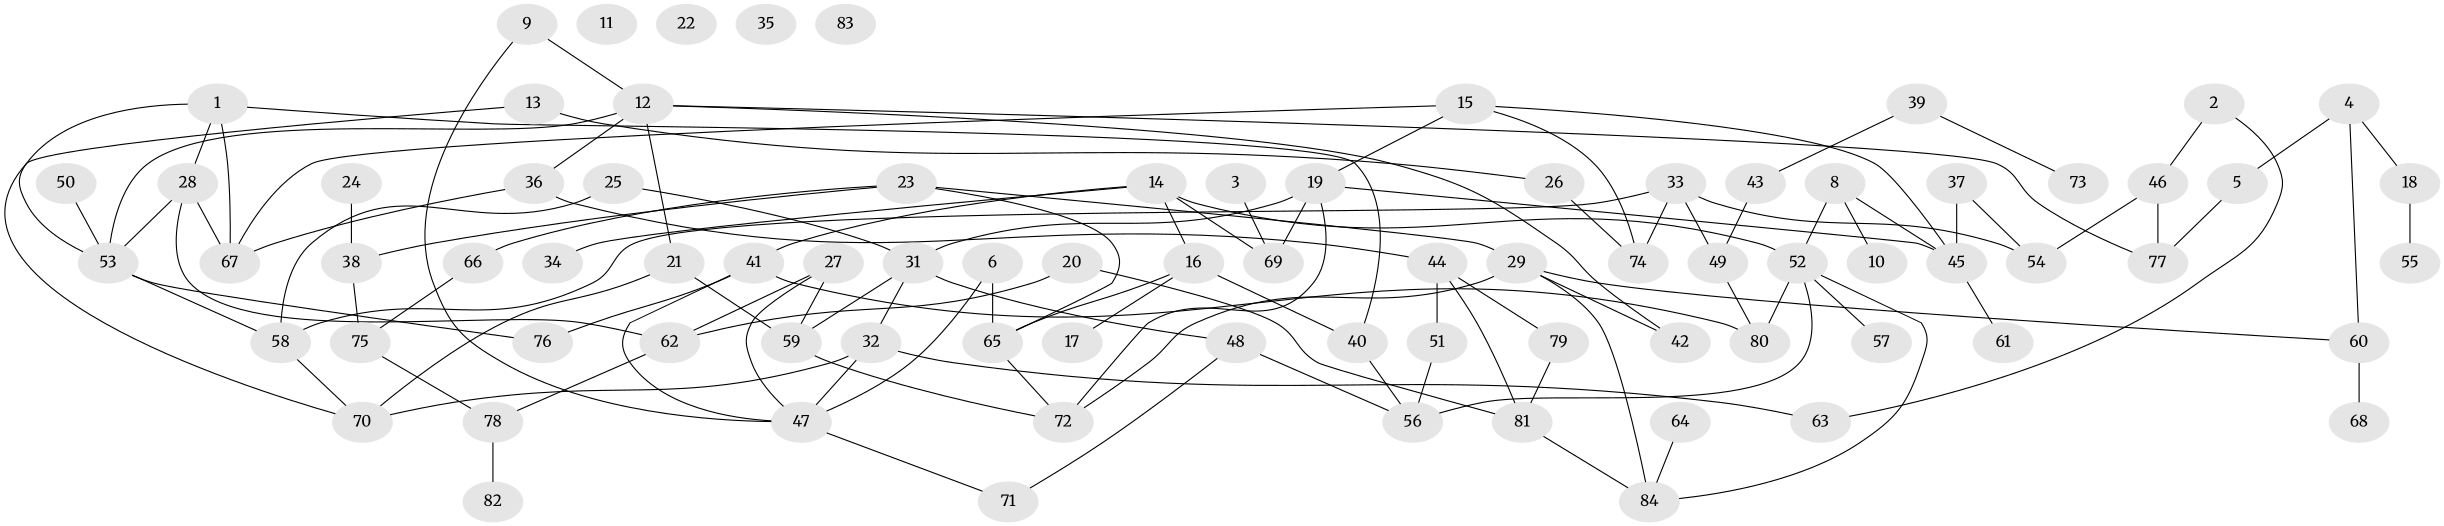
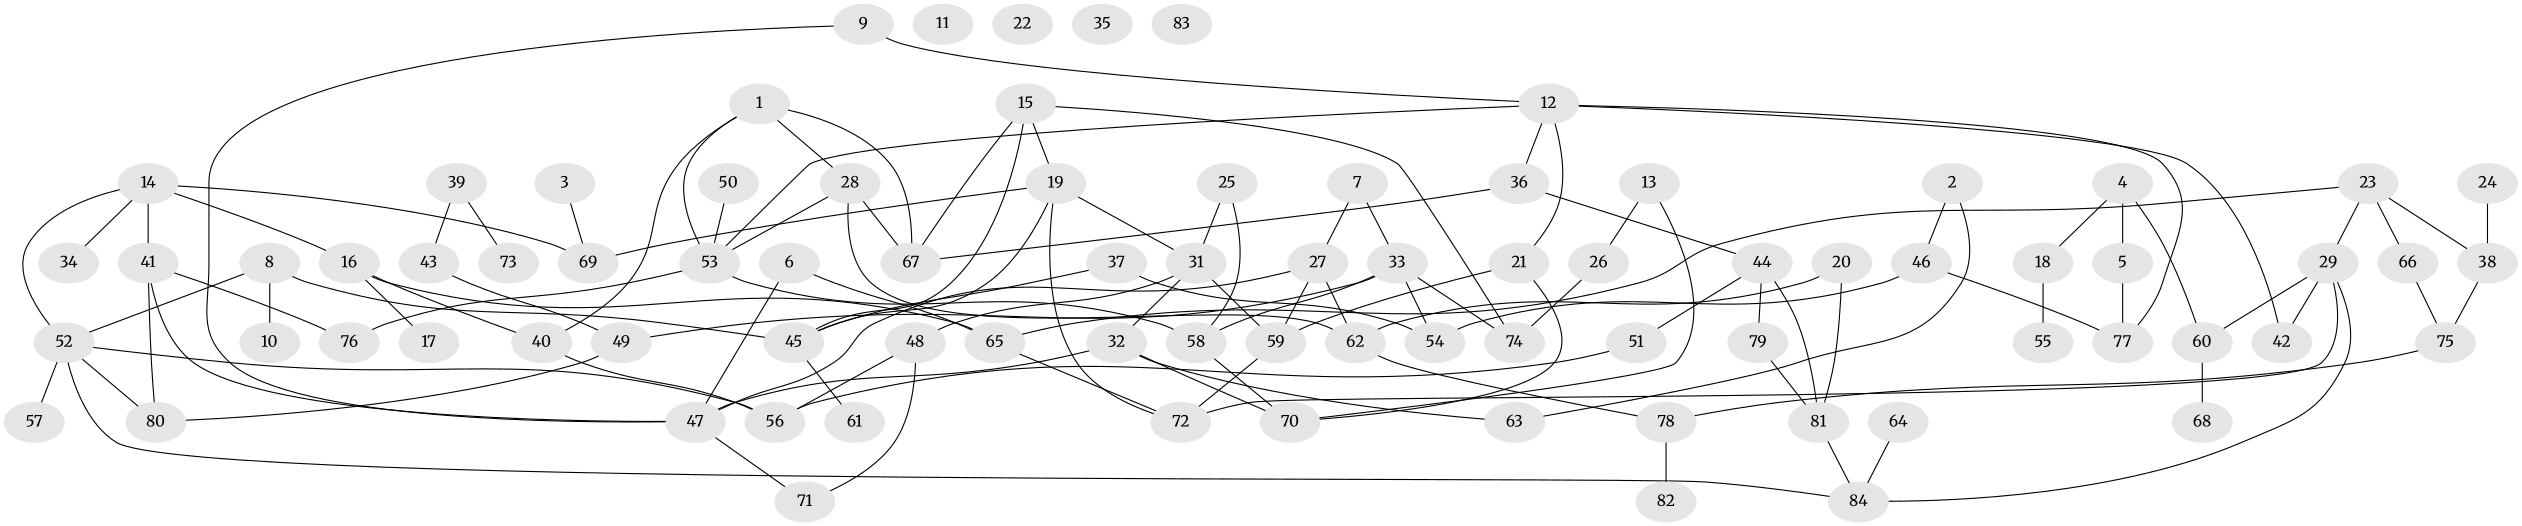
  graph {
    fontname=Merriweather
    node [color=gray90 fontname=Merriweather style=filled]
    edge [fontname=Merriweather]
    1
    28
    40
    53
    67
    62
    56
    58
    76
    2
    46
    63
    77
    54
    3
    69
    4
    5
    18
    60
    55
    68
    6
    47
    65
    71
    72
+   7
    27
    33
    59
    74
    49
    8
    10
    45
    52
    61
    84
    80
    57
    9
    12
    21
    36
    42
    11
    70
    44
    13
    26
    14
    16
    34
    41
    17
    15
    19
    31
    32
    48
    20
    81
    78
    22
    23
    29
    38
    66
    75
    24
    25
    64
    35
    51
    79
    37
    39
    43
    73
    50
    82
    83
    1 -- 28
    1 -- 40
    1 -- 53
    1 -- 67
    28 -- 53
    28 -- 67
    28 -- 62
    40 -- 56
    53 -- 58
    53 -- 76
    62 -- 78
    58 -- 70
    2 -- 46
    2 -- 63
    46 -- 77
    46 -- 54
    3 -- 69
    4 -- 5
    4 -- 18
    4 -- 60
    5 -- 77
    18 -- 55
    60 -- 68
    6 -- 47
    6 -- 65
    47 -- 71
    65 -- 72
+   7 -- 27
+   7 -- 33
    27 -- 62
    27 -- 47
    27 -- 59
    33 -- 58
    33 -- 54
    33 -- 74
    33 -- 49
    59 -- 72
    49 -- 80
    8 -- 10
    8 -- 45
    8 -- 52
    45 -- 61
    52 -- 56
    52 -- 84
    52 -- 80
    52 -- 57
    9 -- 47
    9 -- 12
    12 -- 53
    12 -- 77
    12 -- 21
    12 -- 36
    12 -- 42
    21 -- 59
    21 -- 70
    36 -- 67
    36 -- 44
    44 -- 81
    44 -- 51
    44 -- 79
    13 -- 70
    13 -- 26
    26 -- 74
    14 -- 69
    14 -- 52
    14 -- 16
    14 -- 34
    14 -- 41
    16 -- 40
    16 -- 65
    16 -- 17
    41 -- 76
    41 -- 47
    41 -- 80
    15 -- 67
    15 -- 74
    15 -- 45
    15 -- 19
    19 -- 69
    19 -- 72
    19 -- 45
    19 -- 31
    31 -- 59
    31 -- 32
    31 -- 48
    32 -- 63
    32 -- 47
    32 -- 70
    48 -- 56
    48 -- 71
    20 -- 62
    20 -- 81
    81 -- 84
    78 -- 82
    23 -- 65
    23 -- 29
    23 -- 38
    23 -- 66
    29 -- 60
    29 -- 72
    29 -- 84
    29 -- 42
    38 -- 75
    66 -- 75
    75 -- 78
    24 -- 38
    25 -- 58
    25 -- 31
    64 -- 84
    51 -- 56
    79 -- 81
    37 -- 54
    37 -- 45
    39 -- 43
    39 -- 73
    43 -- 49
    50 -- 53
  }
